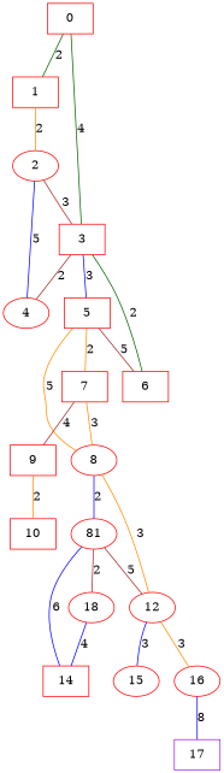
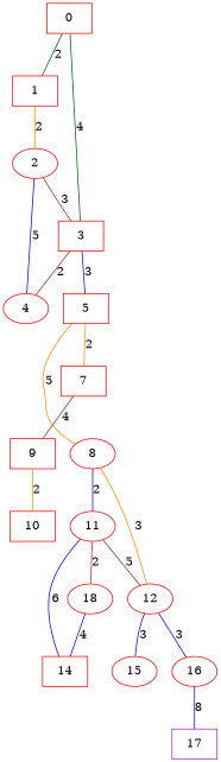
  graph {
    node [color=red shape=box weight=1]
    edge [color=darkorange]
    0
    1
    3
    2 [shape=ellipse]
    4 [shape=ellipse]
    5
-   6
    7
    8 [shape=ellipse]
    9
-   11 [shape=ellipse label=81]
+   11 [shape=ellipse]
    12 [shape=ellipse]
    10
    n14 [label=18 shape=ellipse]
    14
    15 [shape=ellipse]
    16 [shape=ellipse]
    17 [color=purple weight=4]
    0 -- 1 [color=darkgreen label=2]
    0 -- 3 [color=darkgreen label=4]
    1 -- 2 [label=2]
    3 -- 4 [color=brown label=2]
    3 -- 5 [color=blue label=3]
-   3 -- 6 [color=darkgreen label=2]
    2 -- 3 [color=brown label=3]
    2 -- 4 [color=blue label=5]
-   5 -- 6 [color=brown label=5]
    5 -- 7 [label=2]
    5 -- 8 [label=5]
-   7 -- 8 [label=3]
    7 -- 9 [color=brown label=4]
    8 -- 11 [color=blue label=2]
    8 -- 12 [label=3]
    9 -- 10 [label=2]
    11 -- 12 [color=brown label=5]
    11 -- n14 [color=brown label=2]
    11 -- 14 [color=blue label=6]
    12 -- 15 [color=blue label=3]
-   12 -- 16 [label=3]
+   12 -- 16 [color=blue label=3]
    n14 -- 14 [color=blue label=4]
    16 -- 17 [color=blue label=8]
  }
